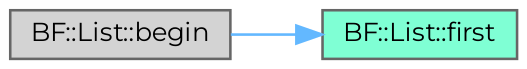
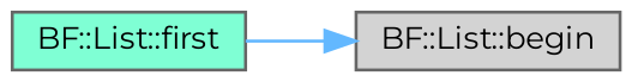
  digraph {
    rankdir=LR
    fontname=Montserrat
    node [fontname=Montserrat fontsize=10 shape=box style=filled]
    n1 [color=gray40 fillcolor=lightgrey fontcolor=black height=0.2 label="BF::List::begin" width=0.4]
    n2 [color=grey40 fillcolor=aquamarine height=0.2 label="BF::List::first" width=0.4]
-   n1 -> n2 [color=steelblue1 fontname=Montserrat fontsize=10 labelfontname=Helvetica labelfontsize=10 style=solid]
+   n2 -> n1 [color=steelblue1 fontname=Montserrat fontsize=10 labelfontname=Helvetica labelfontsize=10 style=solid]
  }
